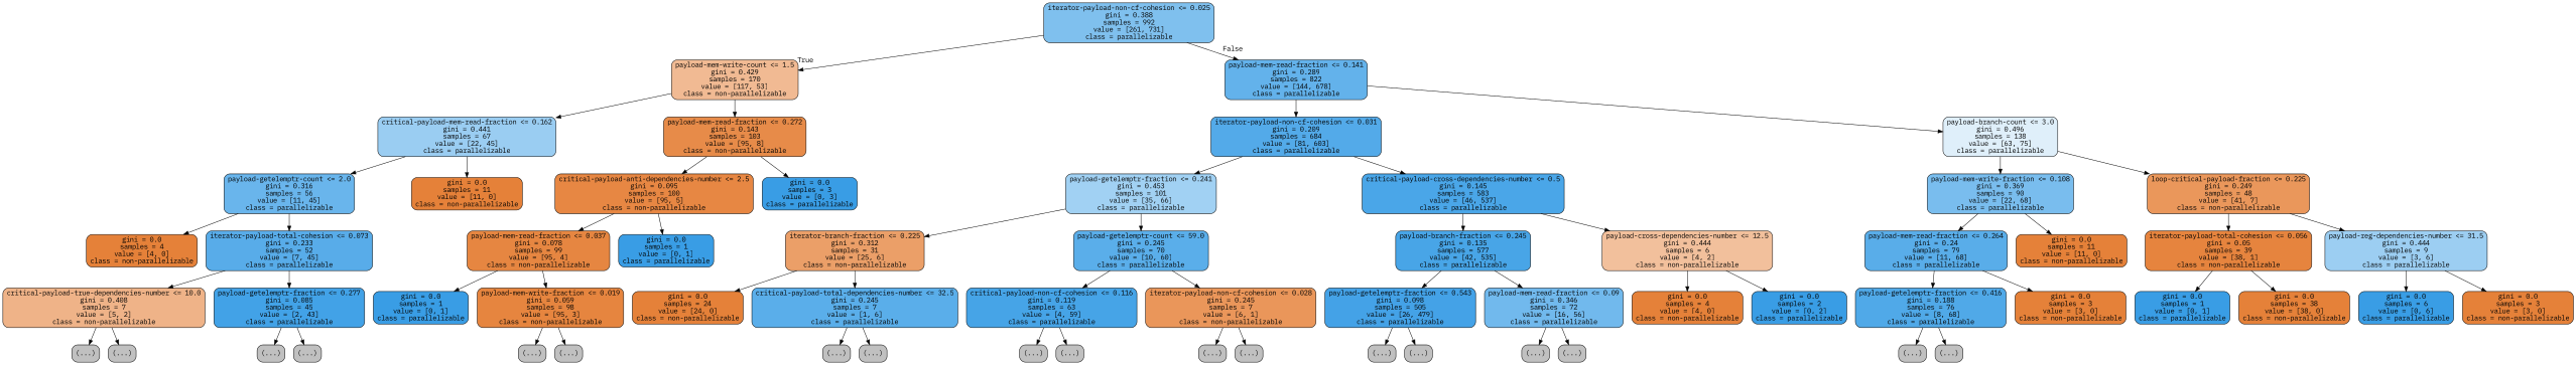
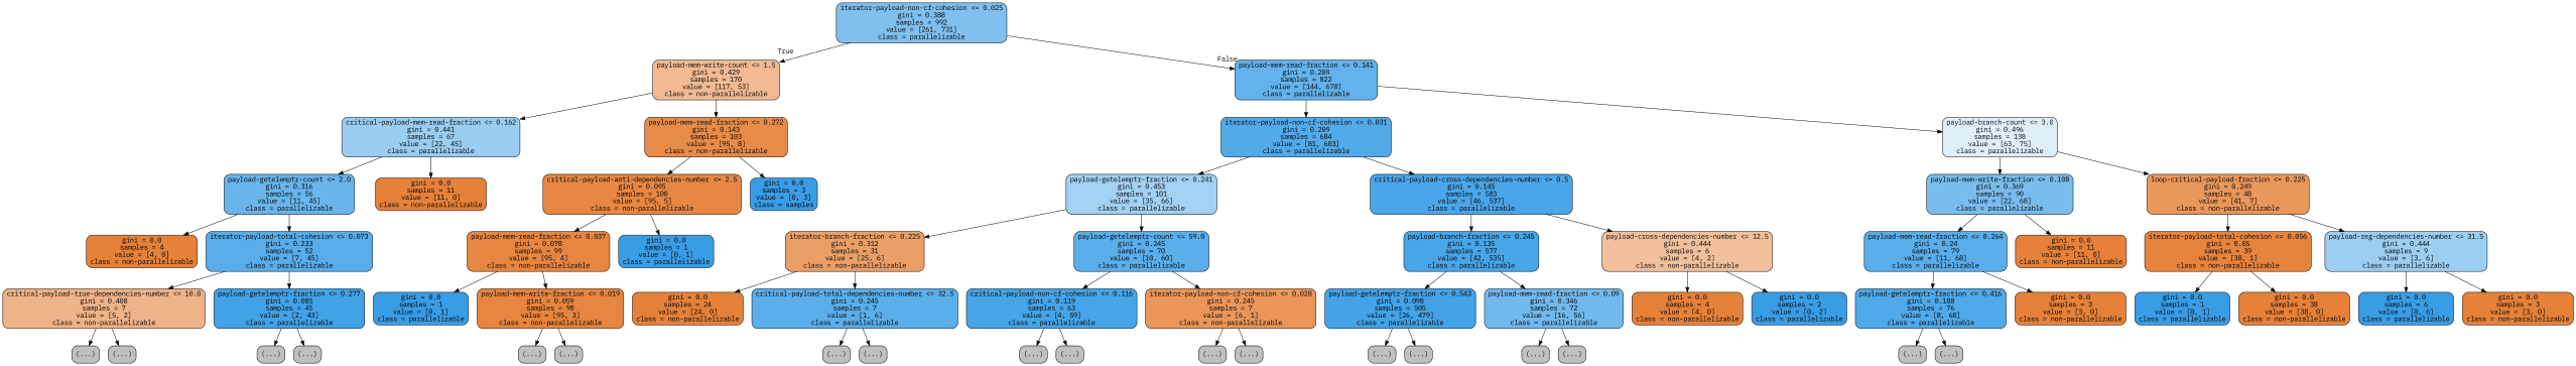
  digraph {
    fontname="IBM Plex Mono"
    node [color=black fillcolor="#C0C0C0" fontname="IBM Plex Mono" shape=box style="filled, rounded"]
    edge [fontname="IBM Plex Mono"]
    n1 [fillcolor="#399de5a4" label="iterator-payload-non-cf-cohesion <= 0.025\ngini = 0.388\nsamples = 992\nvalue = [261, 731]\nclass = parallelizable"]
    n2 [fillcolor="#e581398b" label="payload-mem-write-count <= 1.5\ngini = 0.429\nsamples = 170\nvalue = [117, 53]\nclass = non-parallelizable"]
    n3 [fillcolor="#399de5c9" label="payload-mem-read-fraction <= 0.141\ngini = 0.289\nsamples = 822\nvalue = [144, 678]\nclass = parallelizable"]
    n4 [fillcolor="#399de582" label="critical-payload-mem-read-fraction <= 0.162\ngini = 0.441\nsamples = 67\nvalue = [22, 45]\nclass = parallelizable"]
    n5 [fillcolor="#e58139ea" label="payload-mem-read-fraction <= 0.272\ngini = 0.143\nsamples = 103\nvalue = [95, 8]\nclass = non-parallelizable"]
    n6 [fillcolor="#399de5c1" label="payload-getelemptr-count <= 2.0\ngini = 0.316\nsamples = 56\nvalue = [11, 45]\nclass = parallelizable"]
    n7 [fillcolor="#e58139ff" label="gini = 0.0\nsamples = 11\nvalue = [11, 0]\nclass = non-parallelizable"]
    n8 [fillcolor="#e58139ff" label="gini = 0.0\nsamples = 4\nvalue = [4, 0]\nclass = non-parallelizable"]
    n9 [fillcolor="#399de5d7" label="iterator-payload-total-cohesion <= 0.073\ngini = 0.233\nsamples = 52\nvalue = [7, 45]\nclass = parallelizable"]
    n10 [fillcolor="#e5813999" label="critical-payload-true-dependencies-number <= 10.0\ngini = 0.408\nsamples = 7\nvalue = [5, 2]\nclass = non-parallelizable"]
    n11 [fillcolor="#399de5f3" label="payload-getelemptr-fraction <= 0.277\ngini = 0.085\nsamples = 45\nvalue = [2, 43]\nclass = parallelizable"]
    n12 [label="(...)"]
    n13 [label="(...)"]
    n14 [label="(...)"]
    n15 [label="(...)"]
    n16 [fillcolor="#e58139f2" label="critical-payload-anti-dependencies-number <= 2.5\ngini = 0.095\nsamples = 100\nvalue = [95, 5]\nclass = non-parallelizable"]
-   n17 [fillcolor="#399de5ff" label="gini = 0.0\nsamples = 3\nvalue = [0, 3]\nclass = parallelizable"]
+   n17 [fillcolor="#399de5ff" label="gini = 0.0\nsamples = 3\nvalue = [0, 3]\nclass = samples"]
    n18 [fillcolor="#e58139f4" label="payload-mem-read-fraction <= 0.037\ngini = 0.078\nsamples = 99\nvalue = [95, 4]\nclass = non-parallelizable"]
    n19 [fillcolor="#399de5ff" label="gini = 0.0\nsamples = 1\nvalue = [0, 1]\nclass = parallelizable"]
    n20 [fillcolor="#399de5ff" label="gini = 0.0\nsamples = 1\nvalue = [0, 1]\nclass = parallelizable"]
    n21 [fillcolor="#e58139f7" label="payload-mem-write-fraction <= 0.019\ngini = 0.059\nsamples = 98\nvalue = [95, 3]\nclass = non-parallelizable"]
    n22 [label="(...)"]
    n23 [label="(...)"]
    n24 [fillcolor="#399de5dd" label="iterator-payload-non-cf-cohesion <= 0.031\ngini = 0.209\nsamples = 684\nvalue = [81, 603]\nclass = parallelizable"]
    n25 [fillcolor="#399de529" label="payload-branch-count <= 3.0\ngini = 0.496\nsamples = 138\nvalue = [63, 75]\nclass = parallelizable"]
    n26 [fillcolor="#399de578" label="payload-getelemptr-fraction <= 0.241\ngini = 0.453\nsamples = 101\nvalue = [35, 66]\nclass = parallelizable"]
    n27 [fillcolor="#399de5e9" label="critical-payload-cross-dependencies-number <= 0.5\ngini = 0.145\nsamples = 583\nvalue = [46, 537]\nclass = parallelizable"]
    n28 [fillcolor="#e58139c2" label="iterator-branch-fraction <= 0.225\ngini = 0.312\nsamples = 31\nvalue = [25, 6]\nclass = non-parallelizable"]
    n29 [fillcolor="#399de5d4" label="payload-getelemptr-count <= 59.0\ngini = 0.245\nsamples = 70\nvalue = [10, 60]\nclass = parallelizable"]
    n30 [fillcolor="#e58139ff" label="gini = 0.0\nsamples = 24\nvalue = [24, 0]\nclass = non-parallelizable"]
    n31 [fillcolor="#399de5d4" label="critical-payload-total-dependencies-number <= 32.5\ngini = 0.245\nsamples = 7\nvalue = [1, 6]\nclass = parallelizable"]
    n32 [label="(...)"]
    n33 [label="(...)"]
    n34 [fillcolor="#399de5ee" label="critical-payload-non-cf-cohesion <= 0.116\ngini = 0.119\nsamples = 63\nvalue = [4, 59]\nclass = parallelizable"]
    n35 [fillcolor="#e58139d4" label="iterator-payload-non-cf-cohesion <= 0.028\ngini = 0.245\nsamples = 7\nvalue = [6, 1]\nclass = non-parallelizable"]
    n36 [label="(...)"]
    n37 [label="(...)"]
    n38 [label="(...)"]
    n39 [label="(...)"]
    n40 [fillcolor="#399de5eb" label="payload-branch-fraction <= 0.245\ngini = 0.135\nsamples = 577\nvalue = [42, 535]\nclass = parallelizable"]
    n41 [fillcolor="#e581397f" label="payload-cross-dependencies-number <= 12.5\ngini = 0.444\nsamples = 6\nvalue = [4, 2]\nclass = non-parallelizable"]
    n42 [fillcolor="#399de5f1" label="payload-getelemptr-fraction <= 0.543\ngini = 0.098\nsamples = 505\nvalue = [26, 479]\nclass = parallelizable"]
    n43 [fillcolor="#399de5b6" label="payload-mem-read-fraction <= 0.09\ngini = 0.346\nsamples = 72\nvalue = [16, 56]\nclass = parallelizable"]
    n44 [label="(...)"]
    n45 [label="(...)"]
    n46 [label="(...)"]
    n47 [label="(...)"]
    n48 [fillcolor="#e58139ff" label="gini = 0.0\nsamples = 4\nvalue = [4, 0]\nclass = non-parallelizable"]
    n49 [fillcolor="#399de5ff" label="gini = 0.0\nsamples = 2\nvalue = [0, 2]\nclass = parallelizable"]
    n50 [fillcolor="#399de5ac" label="payload-mem-write-fraction <= 0.108\ngini = 0.369\nsamples = 90\nvalue = [22, 68]\nclass = parallelizable"]
    n51 [fillcolor="#e58139d3" label="loop-critical-payload-fraction <= 0.225\ngini = 0.249\nsamples = 48\nvalue = [41, 7]\nclass = non-parallelizable"]
    n52 [fillcolor="#399de5d6" label="payload-mem-read-fraction <= 0.264\ngini = 0.24\nsamples = 79\nvalue = [11, 68]\nclass = parallelizable"]
    n53 [fillcolor="#e58139ff" label="gini = 0.0\nsamples = 11\nvalue = [11, 0]\nclass = non-parallelizable"]
    n54 [fillcolor="#399de5e1" label="payload-getelemptr-fraction <= 0.416\ngini = 0.188\nsamples = 76\nvalue = [8, 68]\nclass = parallelizable"]
    n55 [fillcolor="#e58139ff" label="gini = 0.0\nsamples = 3\nvalue = [3, 0]\nclass = non-parallelizable"]
    n56 [label="(...)"]
    n57 [label="(...)"]
    n58 [fillcolor="#e58139f8" label="iterator-payload-total-cohesion <= 0.056\ngini = 0.05\nsamples = 39\nvalue = [38, 1]\nclass = non-parallelizable"]
    n59 [fillcolor="#399de57f" label="payload-reg-dependencies-number <= 31.5\ngini = 0.444\nsamples = 9\nvalue = [3, 6]\nclass = parallelizable"]
    n60 [fillcolor="#399de5ff" label="gini = 0.0\nsamples = 1\nvalue = [0, 1]\nclass = parallelizable"]
    n61 [fillcolor="#e58139ff" label="gini = 0.0\nsamples = 38\nvalue = [38, 0]\nclass = non-parallelizable"]
    n62 [fillcolor="#399de5ff" label="gini = 0.0\nsamples = 6\nvalue = [0, 6]\nclass = parallelizable"]
    n63 [fillcolor="#e58139ff" label="gini = 0.0\nsamples = 3\nvalue = [3, 0]\nclass = non-parallelizable"]
    n1 -> n2 [headlabel=True labelangle=45 labeldistance=2.5]
    n1 -> n3 [headlabel=False labelangle=-45 labeldistance=2.5]
    n2 -> n4
    n2 -> n5
    n3 -> n24
    n3 -> n25
    n4 -> n6
    n4 -> n7
    n5 -> n16
    n5 -> n17
    n6 -> n8
    n6 -> n9
    n9 -> n10
    n9 -> n11
    n10 -> n12
    n10 -> n13
    n11 -> n14
    n11 -> n15
    n16 -> n18
    n16 -> n19
    n18 -> n20
    n18 -> n21
    n21 -> n22
    n21 -> n23
    n24 -> n26
    n24 -> n27
    n25 -> n50
    n25 -> n51
    n26 -> n28
    n26 -> n29
    n27 -> n40
    n27 -> n41
    n28 -> n30
    n28 -> n31
    n29 -> n34
    n29 -> n35
    n31 -> n32
    n31 -> n33
    n34 -> n36
    n34 -> n37
    n35 -> n38
    n35 -> n39
    n40 -> n42
    n40 -> n43
    n41 -> n48
    n41 -> n49
    n42 -> n44
    n42 -> n45
    n43 -> n46
    n43 -> n47
    n50 -> n52
    n50 -> n53
    n51 -> n58
    n51 -> n59
    n52 -> n54
    n52 -> n55
    n54 -> n56
    n54 -> n57
    n58 -> n60
    n58 -> n61
    n59 -> n62
    n59 -> n63
  }
